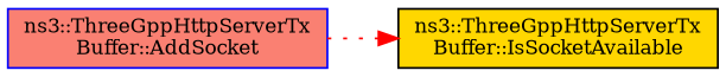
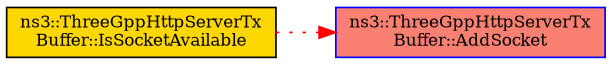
  digraph {
    rankdir=LR
    fontname="DejaVu Serif"
    node [fontname="DejaVu Serif" fontsize=10 shape=record style=filled]
    n1 [color=blue fillcolor=salmon fontcolor=black height=0.2 label="ns3::ThreeGppHttpServerTx\lBuffer::AddSocket" width=0.4]
    n2 [color=black fillcolor=gold height=0.2 label="ns3::ThreeGppHttpServerTx\lBuffer::IsSocketAvailable" width=0.4]
-   n1 -> n2 [color=red fontname="DejaVu Serif" fontsize=10 labelfontname=Helvetica labelfontsize=10 style=dotted]
+   n2 -> n1 [color=red fontname="DejaVu Serif" fontsize=10 labelfontname=Helvetica labelfontsize=10 style=dotted]
  }
